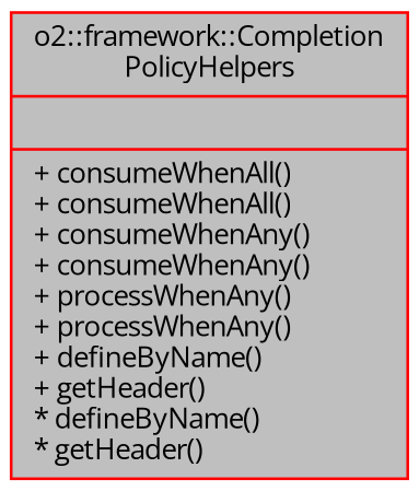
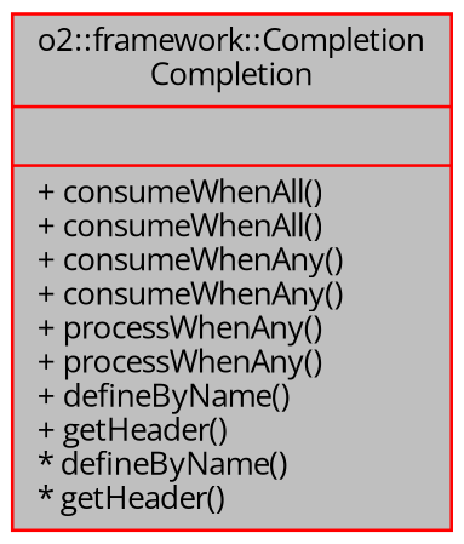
  digraph {
    fontname="Open Sans"
-   n1 [color=red fillcolor=grey75 fontcolor=black fontname="Open Sans" fontsize=10 height=0.2 label="{o2::framework::Completion\lPolicyHelpers\n||+ consumeWhenAll()\l+ consumeWhenAll()\l+ consumeWhenAny()\l+ consumeWhenAny()\l+ processWhenAny()\l+ processWhenAny()\l+ defineByName()\l+ getHeader()\l* defineByName()\l* getHeader()\l}" shape=record style=filled width=0.4]
+   n1 [color=red fillcolor=grey75 fontcolor=black fontname="Open Sans" fontsize=10 height=0.2 label="{o2::framework::Completion\lCompletion\n||+ consumeWhenAll()\l+ consumeWhenAll()\l+ consumeWhenAny()\l+ consumeWhenAny()\l+ processWhenAny()\l+ processWhenAny()\l+ defineByName()\l+ getHeader()\l* defineByName()\l* getHeader()\l}" shape=record style=filled width=0.4]
  }
